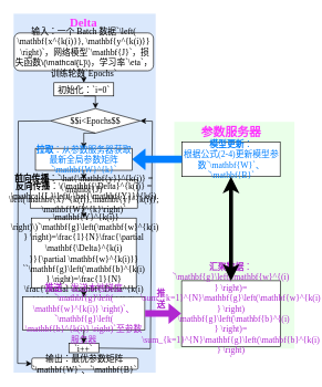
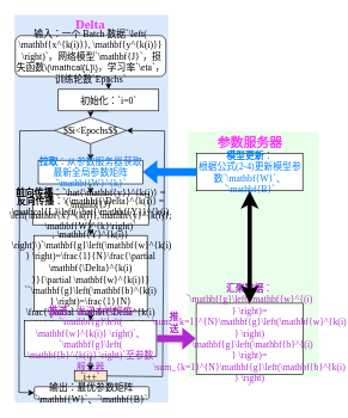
  <mxCell id="0" />
  <mxCell id="1" parent="0" />
  <mxCell id="2" value="" style="group" vertex="1" connectable="0" parent="1"><mxGeometry x="20" width="423" height="541" as="geometry" y="20" /></mxCell>
  <mxCell id="3" value="" style="rounded=0;whiteSpace=wrap;html=1;fillColor=#DAE8FC;dashed=1;strokeColor=none;fontFamily=宋体;fontSize=10.5;container=0;" vertex="1" parent="2"><mxGeometry width="214" height="541" as="geometry" /></mxCell>
  <mxCell id="4" value="" style="rounded=0;whiteSpace=wrap;html=1;fillColor=#EAFFE9;dashed=1;strokeColor=none;fontFamily=宋体;fontSize=10.5;container=0;" vertex="1" parent="2"><mxGeometry x="242" y="163" width="181" height="342" as="geometry" /></mxCell>
  <mxCell id="5" value="" style="edgeStyle=orthogonalEdgeStyle;rounded=0;orthogonalLoop=1;jettySize=auto;html=1;exitX=0.5;exitY=1;exitDx=0;exitDy=0;entryX=0.5;entryY=0;entryDx=0;entryDy=0;fontFamily=宋体;fontSize=13;" edge="1" parent="2" source="6" target="9"><mxGeometry relative="1" as="geometry" /></mxCell>
  <mxCell id="6" value="&lt;font style=&quot;font-size: 13px;&quot;&gt;输入：一个 &lt;font face=&quot;Times New Roman&quot; style=&quot;font-size: 13px;&quot;&gt;Batch&lt;/font&gt; 数据`\left( \mathbf{x^{k(i)}}, \mathbf{y^{k(i)}}&lt;br style=&quot;border-color: var(--border-color); font-size: 13px;&quot;&gt;&amp;nbsp;\right)`，网络模型`\mathbf{J}`，损失函数&lt;span style=&quot;font-family: Helvetica; font-size: 12px;&quot;&gt;\(\mathcal{L}\)&lt;/span&gt;，学习率`\eta`，训练轮数`Epochs`&lt;/font&gt;" style="rounded=1;whiteSpace=wrap;html=1;fontSize=13;fontFamily=宋体;container=0;" vertex="1" parent="2"><mxGeometry x="0.81" y="29" width="209.87" height="57" as="geometry" /></mxCell>
- <mxCell id="7" value="$$i&amp;lt;Epochs$$" style="rhombus;whiteSpace=wrap;html=1;fontFamily=宋体;fontSize=13;container=0;" vertex="1" parent="2"><mxGeometry x="55.75" y="143" width="135" height="37" as="geometry" /></mxCell>
+ <mxCell id="7" value="$$i&amp;lt;Epochs$$" style="rhombus;whiteSpace=wrap;html=1;fontFamily=宋体;fontSize=13;container=0;" vertex="1" parent="2"><mxGeometry x="55.75" y="143" width="100" height="37" as="geometry" /></mxCell>
  <mxCell id="8" value="&lt;b&gt;前向传播&lt;/b&gt;：`\hat{\mathbf{y}}^{k(i)} = \mathbf{J} \left(\mathbf{x}^{k(i)},\mathbf{y}^{k(i)}; \mathbf{W}^{k}\right)`" style="rounded=0;whiteSpace=wrap;html=1;fontFamily=宋体;fontSize=13;container=0;" vertex="1" parent="2"><mxGeometry x="25" y="250" width="161.5" height="43" as="geometry" /></mxCell>
- <mxCell id="9" value="初始化：`i=0`" style="rounded=0;whiteSpace=wrap;html=1;fontFamily=宋体;fontSize=13;container=0;" vertex="1" parent="2"><mxGeometry x="60.75" y="104" width="90" height="20" as="geometry" /></mxCell>
+ <mxCell id="9" value="初始化：`i=0`" style="rounded=0;whiteSpace=wrap;html=1;fontFamily=宋体;fontSize=13;container=0;" vertex="1" parent="2"><mxGeometry x="60.75" y="104" width="140" height="30" as="geometry" /></mxCell>
  <mxCell id="10" value="&lt;b&gt;反向传播&lt;/b&gt;：\(\mathbf{\Delta}^{k(i)} = \mathcal{L}\left( \hat{\mathbf{Y}}^{k(i)&lt;br style=&quot;border-color: var(--border-color); font-size: 13px;&quot;&gt;}&lt;br style=&quot;font-size: 13px;&quot;&gt;, \mathbf{Y}^{k(i)}&lt;br style=&quot;font-size: 13px;&quot;&gt;&amp;nbsp;\right)\)`\mathbf{g}\left(\mathbf{w}^{k(i)&lt;br style=&quot;font-size: 13px;&quot;&gt;} \right)=\frac{1}{N}\frac{\partial \mathbf{\Delta}^{k(i)&lt;br style=&quot;font-size: 13px;&quot;&gt;}}{\partial \mathbf{w}^{k(i)}}&lt;br style=&quot;font-size: 13px;&quot;&gt;``\mathbf{g}\left(\mathbf{b}^{k(i)&lt;br style=&quot;font-size: 13px;&quot;&gt;} \right)=\frac{1}{N}&lt;br style=&quot;font-size: 13px;&quot;&gt;\frac{\partial \mathbf{\Delta^{k(i)&lt;br style=&quot;font-size: 13px;&quot;&gt;}}}{\partial \mathbf{b}^{k(i)&lt;br style=&quot;font-size: 13px;&quot;&gt;}}&lt;br style=&quot;border-color: var(--border-color); font-size: 13px;&quot;&gt;`" style="rounded=0;whiteSpace=wrap;html=1;fontFamily=宋体;fontSize=13;container=0;" vertex="1" parent="2"><mxGeometry x="26.76" y="308" width="158" height="105" as="geometry" /></mxCell>
  <mxCell id="11" value="&lt;b&gt;模型更新&lt;/b&gt;：&lt;br&gt;根据公式&lt;font face=&quot;Times New Roman&quot;&gt;(&lt;font style=&quot;font-size: 13px;&quot;&gt;2-4&lt;/font&gt;)&lt;/font&gt;更新模型参数`\mathbf{W}`、`\mathbf{B}`" style="rounded=0;whiteSpace=wrap;html=1;fontFamily=宋体;fontColor=#007fff;fontSize=13;container=0;" vertex="1" parent="2"><mxGeometry x="253.5" y="193.5" width="148" height="52" as="geometry" /></mxCell>
- <mxCell id="12" value="`i++`" style="rounded=0;whiteSpace=wrap;html=1;fontFamily=宋体;fontSize=13;container=0;" vertex="1" parent="2"><mxGeometry x="83.26" y="497" width="45" height="14" as="geometry" /></mxCell>
+ <mxCell id="12" value="`i++`" style="rounded=0;whiteSpace=wrap;html=1;fontFamily=宋体;fontSize=13;container=0;fillColor=#ffe6cc;" vertex="1" parent="2"><mxGeometry x="83.26" y="497" width="45" height="14" as="geometry" /></mxCell>
  <mxCell id="13" value="" style="edgeStyle=orthogonalEdgeStyle;rounded=0;orthogonalLoop=1;jettySize=auto;html=1;exitX=0.5;exitY=1;exitDx=0;exitDy=0;entryX=0.5;entryY=0;entryDx=0;entryDy=0;fontFamily=宋体;fontSize=13;" edge="1" parent="2" source="9" target="7"><mxGeometry relative="1" as="geometry"><mxPoint x="115.75" y="57" as="sourcePoint" /><mxPoint x="115.75" y="87" as="targetPoint" /></mxGeometry></mxCell>
  <mxCell id="14" value="" style="edgeStyle=orthogonalEdgeStyle;rounded=0;orthogonalLoop=1;jettySize=auto;html=1;exitX=0.5;exitY=1;exitDx=0;exitDy=0;entryX=0.5;entryY=0;entryDx=0;entryDy=0;fontFamily=宋体;fontSize=13;" edge="1" parent="2" source="7" target="22"><mxGeometry relative="1" as="geometry"><mxPoint x="125.75" y="197" as="sourcePoint" /><mxPoint x="105.75" y="217" as="targetPoint" /></mxGeometry></mxCell>
  <mxCell id="15" value="" style="edgeStyle=orthogonalEdgeStyle;rounded=0;orthogonalLoop=1;jettySize=auto;html=1;exitX=0.5;exitY=1;exitDx=0;exitDy=0;entryX=0.5;entryY=0;entryDx=0;entryDy=0;fontFamily=宋体;fontSize=13;" edge="1" parent="2" source="8" target="10"><mxGeometry relative="1" as="geometry"><mxPoint x="105.66" y="372" as="sourcePoint" /><mxPoint x="105.66" y="402" as="targetPoint" /></mxGeometry></mxCell>
  <mxCell id="16" value="" style="edgeStyle=orthogonalEdgeStyle;rounded=0;orthogonalLoop=1;jettySize=auto;html=1;exitX=0.5;exitY=1;exitDx=0;exitDy=0;entryX=0.5;entryY=0;entryDx=0;entryDy=0;fontFamily=宋体;fontSize=13;" edge="1" parent="2" source="10" target="20"><mxGeometry relative="1" as="geometry"><mxPoint x="105.66" y="462" as="sourcePoint" /><mxPoint x="106.74" y="482" as="targetPoint" /></mxGeometry></mxCell>
  <mxCell id="17" value="" style="endArrow=classic;html=1;rounded=0;exitX=0;exitY=0.5;exitDx=0;exitDy=0;entryX=0;entryY=0.5;entryDx=0;entryDy=0;fontFamily=宋体;fontSize=13;" edge="1" parent="2" source="7" target="19"><mxGeometry width="50" height="50" relative="1" as="geometry"><mxPoint x="49.75" y="162" as="sourcePoint" /><mxPoint x="77.25" y="437" as="targetPoint" /><Array as="points"><mxPoint x="7" y="162" /><mxPoint x="6" y="527" /></Array></mxGeometry></mxCell>
  <mxCell id="18" value="" style="endArrow=classic;html=1;rounded=0;exitX=1;exitY=0.5;exitDx=0;exitDy=0;entryX=1;entryY=0.5;entryDx=0;entryDy=0;fontFamily=宋体;fontSize=13;" edge="1" parent="2" source="12" target="7"><mxGeometry width="50" height="50" relative="1" as="geometry"><mxPoint x="313.75" y="427" as="sourcePoint" /><mxPoint x="110.75" y="117" as="targetPoint" /><Array as="points"><mxPoint x="206" y="505" /><mxPoint x="209" y="162" /></Array></mxGeometry></mxCell>
  <mxCell id="19" value="&lt;font style=&quot;font-size: 13px;&quot;&gt;输出：最优参数矩阵`\mathbf{W}`、`\mathbf{B}`&lt;/font&gt;" style="rounded=1;whiteSpace=wrap;html=1;fontSize=13;fontFamily=宋体;container=0;" vertex="1" parent="2"><mxGeometry x="27.38" y="519" width="160" height="17" as="geometry" /></mxCell>
  <mxCell id="20" value="&lt;b&gt;推送&lt;/b&gt;：发送本地梯度`\mathbf{g}\left( \mathbf{w}^{k(i)} \right)`、`\mathbf{g}\left( \mathbf{b}^{k(i)} \right)`至参数服务器" style="rounded=0;whiteSpace=wrap;html=1;fontFamily=宋体;fontColor=#B028D0;fontSize=13;container=0;" vertex="1" parent="2"><mxGeometry x="13.85" y="427" width="183.81" height="50" as="geometry" /></mxCell>
  <mxCell id="21" value="" style="edgeStyle=orthogonalEdgeStyle;rounded=0;orthogonalLoop=1;jettySize=auto;html=1;exitX=0.5;exitY=1;exitDx=0;exitDy=0;entryX=0.5;entryY=0;entryDx=0;entryDy=0;fontFamily=宋体;fontSize=13;" edge="1" parent="2" source="20" target="12"><mxGeometry relative="1" as="geometry"><mxPoint x="115.74" y="502" as="sourcePoint" /><mxPoint x="86.75" y="497" as="targetPoint" /></mxGeometry></mxCell>
  <mxCell id="22" value="&lt;b&gt;拉取&lt;/b&gt;：从参数服务器获取最新全局参数矩阵`\mathbf{W}^{k}`" style="rounded=0;whiteSpace=wrap;html=1;fontFamily=宋体;fontColor=#007fff;fontSize=13;container=0;" vertex="1" parent="2"><mxGeometry x="32.87" y="203" width="145.75" height="33" as="geometry" /></mxCell>
  <mxCell id="23" value="" style="edgeStyle=orthogonalEdgeStyle;rounded=0;orthogonalLoop=1;jettySize=auto;html=1;exitX=0.5;exitY=1;exitDx=0;exitDy=0;entryX=0.5;entryY=0;entryDx=0;entryDy=0;fontFamily=宋体;fontSize=13;" edge="1" parent="2" source="22" target="8"><mxGeometry relative="1" as="geometry"><mxPoint x="115.75" y="197" as="sourcePoint" /><mxPoint x="115.75" y="257" as="targetPoint" /></mxGeometry></mxCell>
  <mxCell id="24" value="&lt;b&gt;汇聚数据&lt;/b&gt;：&lt;br&gt;`\mathbf{g}\left(\mathbf{w}^{(i)&lt;br style=&quot;border-color: var(--border-color); font-size: 13px;&quot;&gt;} \right)=&lt;br style=&quot;font-size: 13px;&quot;&gt;\sum_{k=1}^{N}\mathbf{g}\left(\mathbf{w}^{k(i)&lt;br style=&quot;border-color: var(--border-color); font-size: 13px;&quot;&gt;} \right)&lt;br style=&quot;font-size: 13px;&quot;&gt;``\mathbf{g}\left(\mathbf{b}^{(i)&lt;br style=&quot;border-color: var(--border-color); font-size: 13px;&quot;&gt;} \right)=&lt;br style=&quot;border-color: var(--border-color); font-size: 13px;&quot;&gt;\sum_{k=1}^{N}\mathbf{g}\left(\mathbf{b}^{k(i)&lt;br style=&quot;border-color: var(--border-color); font-size: 13px;&quot;&gt;} \right)&lt;br style=&quot;border-color: var(--border-color); font-size: 13px;&quot;&gt;`" style="rounded=0;whiteSpace=wrap;html=1;fontFamily=宋体;fontColor=#B028D0;fontSize=13;container=0;" vertex="1" parent="2"><mxGeometry x="253" y="402.5" width="149" height="99" as="geometry" /></mxCell>
  <mxCell id="25" value="" style="shape=flexArrow;endArrow=classic;html=1;rounded=0;entryX=1;entryY=0.5;entryDx=0;entryDy=0;exitX=0;exitY=0.5;exitDx=0;exitDy=0;strokeColor=#007FFF;labelBackgroundColor=default;fontColor=default;fillColor=#007FFF;fontFamily=宋体;fontSize=13;" edge="1" parent="2" source="11" target="22"><mxGeometry width="50" height="50" relative="1" as="geometry"><mxPoint x="366" y="337" as="sourcePoint" /><mxPoint x="416" y="287" as="targetPoint" /></mxGeometry></mxCell>
  <mxCell id="26" value="" style="endArrow=classic;startArrow=classic;html=1;rounded=0;exitX=0.5;exitY=1;exitDx=0;exitDy=0;fontFamily=宋体;fontSize=13;strokeWidth=6;" edge="1" parent="2" source="11" target="24"><mxGeometry width="50" height="50" relative="1" as="geometry"><mxPoint x="564" y="308" as="sourcePoint" /><mxPoint x="614" y="258" as="targetPoint" /></mxGeometry></mxCell>
  <mxCell id="27" value="&lt;font style=&quot;font-size: 18px;&quot;&gt;参数服务器&lt;/font&gt;" style="text;html=1;strokeColor=none;fillColor=none;align=center;verticalAlign=middle;whiteSpace=wrap;rounded=0;fontColor=#FF33FF;fontFamily=宋体;fontSize=18;fontStyle=1;container=0;" vertex="1" parent="2"><mxGeometry x="279.5" y="168" width="96" height="20" as="geometry" /></mxCell>
  <mxCell id="28" value="&lt;b style=&quot;color: rgb(176, 40, 208); font-family: 宋体; font-size: 13px; font-style: normal; font-variant-ligatures: normal; font-variant-caps: normal; letter-spacing: normal; orphans: 2; text-align: center; text-indent: 0px; text-transform: none; widows: 2; word-spacing: 0px; -webkit-text-stroke-width: 0px; white-space: normal; background-color: rgb(251, 251, 251); text-decoration-thickness: initial; text-decoration-style: initial; text-decoration-color: initial;&quot;&gt;推送&lt;/b&gt;" style="text;whiteSpace=wrap;html=1;verticalAlign=middle;container=0;" vertex="1" parent="2"><mxGeometry x="214" y="413" width="19" height="34" as="geometry" /></mxCell>
  <mxCell id="29" value="" style="shape=flexArrow;endArrow=classic;html=1;rounded=0;entryX=0;entryY=0.5;entryDx=0;entryDy=0;exitX=1;exitY=0.5;exitDx=0;exitDy=0;strokeColor=none;labelBackgroundColor=default;fontColor=default;fillColor=#B028D0;fontFamily=宋体;fontSize=13;" edge="1" parent="2" source="20" target="24"><mxGeometry width="50" height="50" relative="1" as="geometry"><mxPoint x="542.38" y="220" as="sourcePoint" /><mxPoint x="462.38" y="220" as="targetPoint" /></mxGeometry></mxCell>
  <mxCell id="30" value="&lt;font style=&quot;font-size: 18px;&quot;&gt;Delta&lt;/font&gt;" style="text;html=1;strokeColor=none;fillColor=none;align=center;verticalAlign=middle;whiteSpace=wrap;rounded=0;fontColor=#FF33FF;fontFamily=Times New Roman;fontSize=18;fontStyle=1;container=0;" vertex="1" parent="2"><mxGeometry x="72.39" y="4" width="66.74" height="18" as="geometry" /></mxCell>
